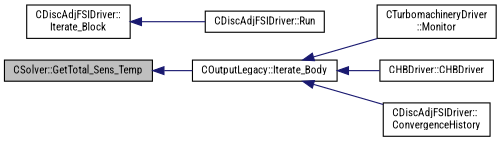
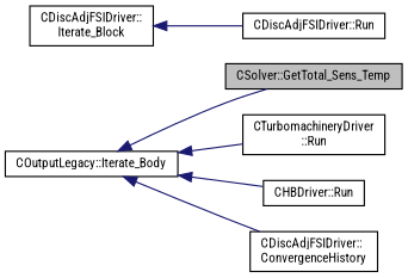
  digraph {
    fontname="Roboto Condensed"
    rankdir=LR
    node [color=black fillcolor=white fontname="Roboto Condensed" fontsize=10 shape=record style=filled]
    edge [color=midnightblue dir=back fontname="Roboto Condensed" fontsize=10 labelfontname=Helvetica labelfontsize=10 style=solid]
    n1 [fillcolor=grey75 fontcolor=black height=0.2 label="CSolver::GetTotal_Sens_Temp" width=0.4]
    n2 [height=0.2 label="COutputLegacy::Iterate_Body" width=0.4]
-   n3 [height=0.2 label="CTurbomachineryDriver\l::Monitor" width=0.4]
-   n4 [height=0.2 label="CHBDriver::CHBDriver" width=0.4]
+   n3 [height=0.2 label="CTurbomachineryDriver\l::Run" width=0.4]
+   n4 [height=0.2 label="CHBDriver::Run" width=0.4]
    n5 [height=0.2 label="CDiscAdjFSIDriver::\lConvergenceHistory" width=0.4]
    n6 [height=0.2 label="CDiscAdjFSIDriver::\lIterate_Block" width=0.4]
    n7 [height=0.2 label="CDiscAdjFSIDriver::Run" width=0.4]
-   n1 -> n2
+   n2 -> n1
    n2 -> n3
    n2 -> n4
    n2 -> n5
    n6 -> n7
  }
